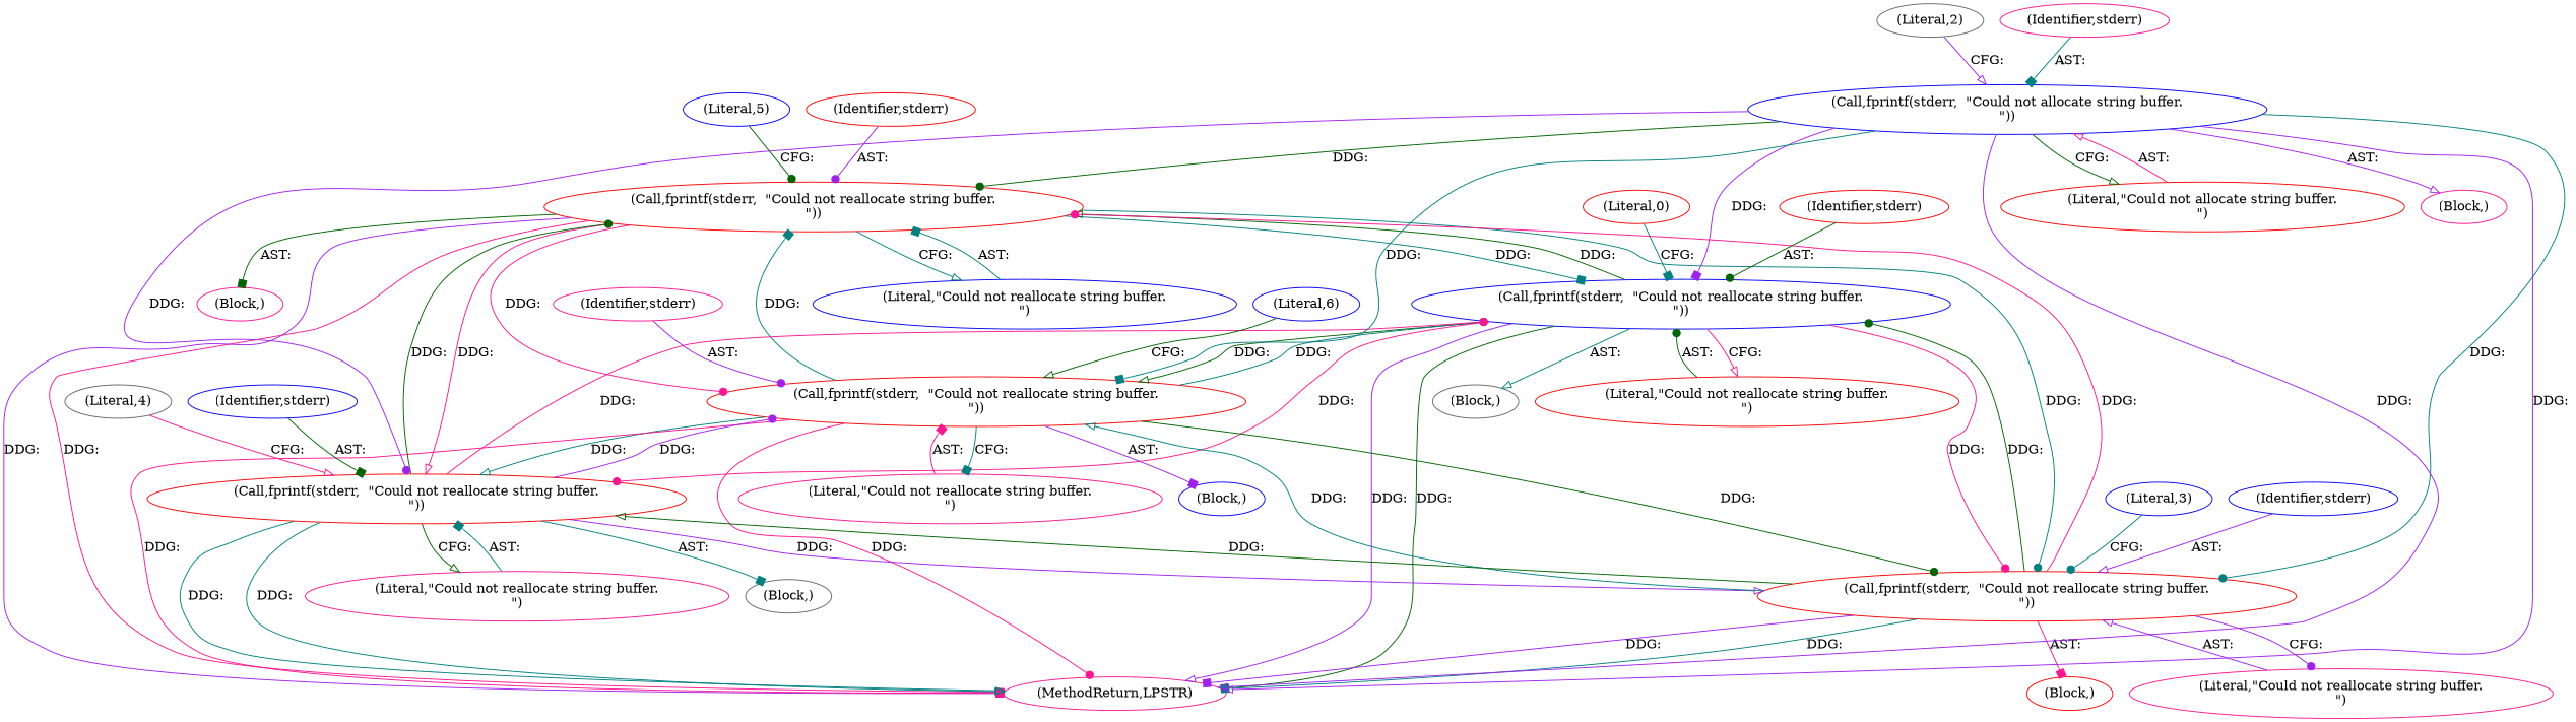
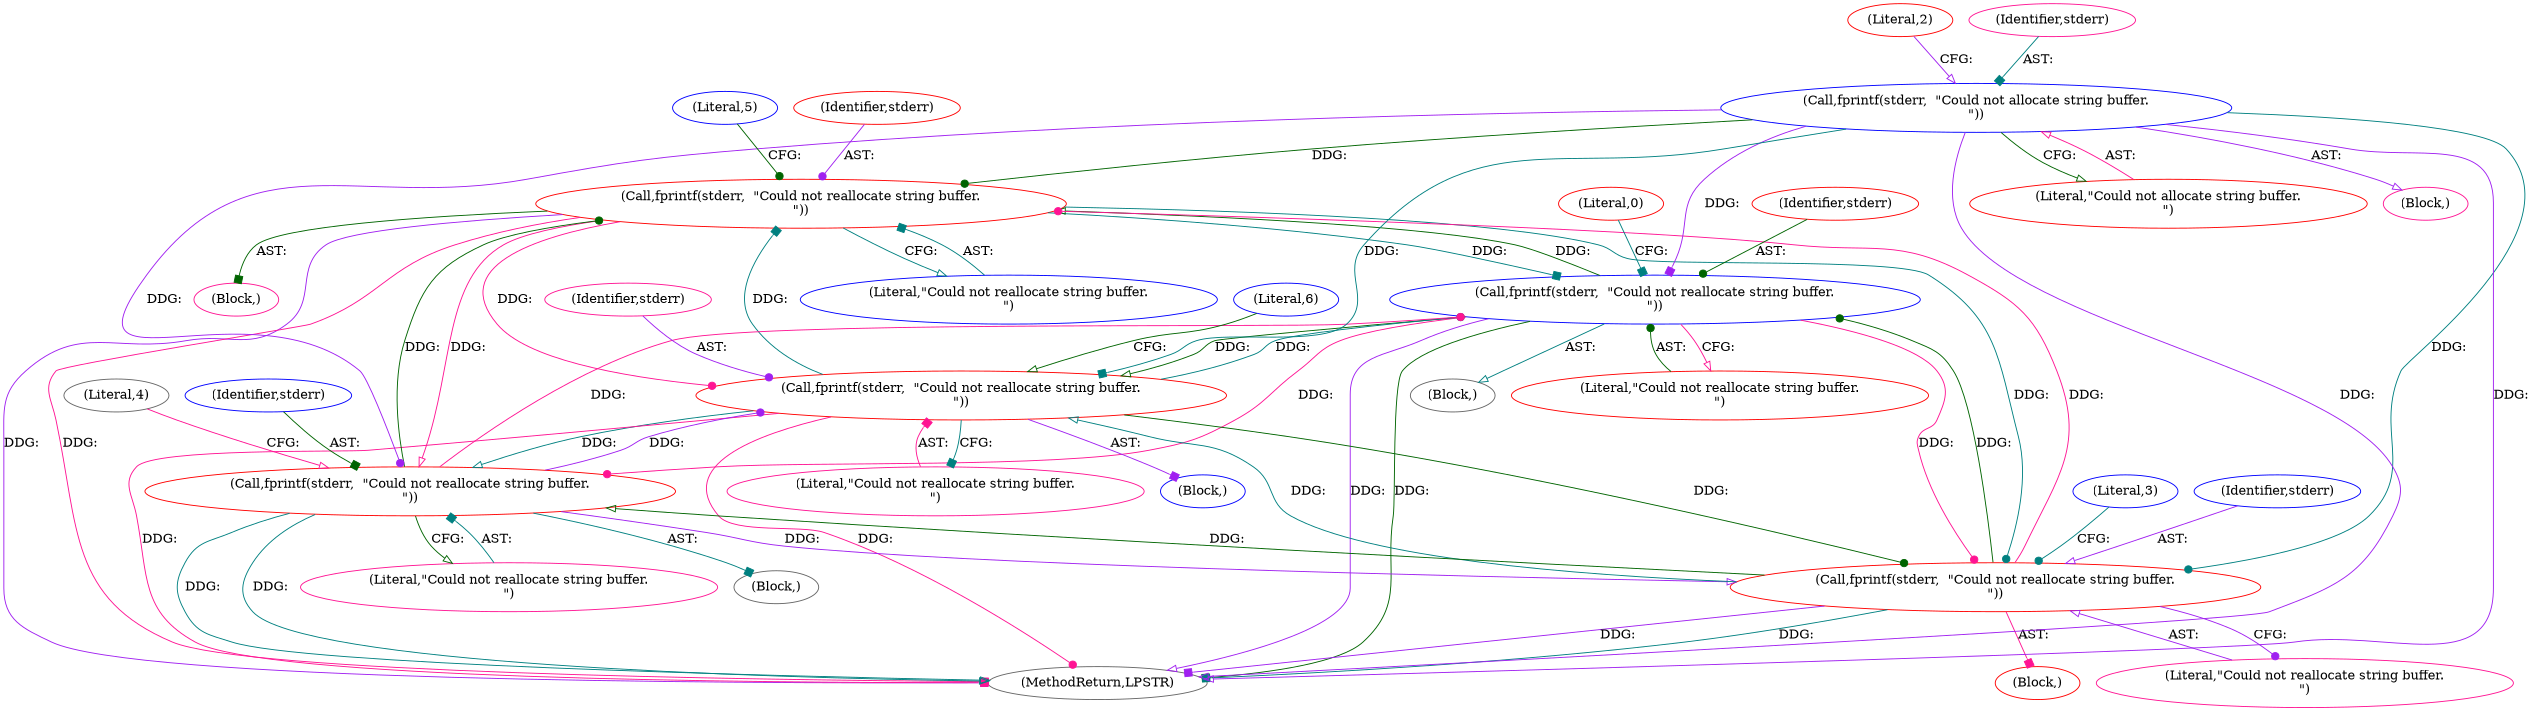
  digraph {
    node [color=red]
    edge [arrowhead=onormal color=teal]
    n1 [label="(Call,fprintf(stderr,  \"Could not reallocate string buffer.\n\"))"]
    n2 [color=blue label="(Call,fprintf(stderr,  \"Could not reallocate string buffer.\n\"))"]
    n3 [label="(Call,fprintf(stderr,  \"Could not reallocate string buffer.\n\"))"]
    n4 [label="(Call,fprintf(stderr,  \"Could not reallocate string buffer.\n\"))"]
    n5 [label="(Call,fprintf(stderr,  \"Could not reallocate string buffer.\n\"))"]
-   n6 [color=deeppink label="(MethodReturn,LPSTR)"]
+   n6 [color=gray40 label="(MethodReturn,LPSTR)"]
    n7 [color=blue label="(Literal,\"Could not reallocate string buffer.\n\")"]
    n8 [color=deeppink label="(Block,)"]
    n9 [label="(Literal,\"Could not reallocate string buffer.\n\")"]
    n10 [color=gray40 label="(Block,)"]
    n11 [color=deeppink label="(Literal,\"Could not reallocate string buffer.\n\")"]
    n12 [color=blue label="(Block,)"]
    n13 [color=deeppink label="(Literal,\"Could not reallocate string buffer.\n\")"]
    n14 [color=gray40 label="(Block,)"]
    n15 [color=deeppink label="(Literal,\"Could not reallocate string buffer.\n\")"]
    n16 [label="(Block,)"]
    n17 [color=blue label="(Call,fprintf(stderr,  \"Could not allocate string buffer.\n\"))"]
    n18 [label="(Literal,\"Could not allocate string buffer.\n\")"]
    n19 [color=deeppink label="(Block,)"]
    n20 [color=blue label="(Literal,5)"]
    n21 [color=blue label="(Literal,6)"]
-   n22 [color=gray40 label="(Literal,2)"]
+   n22 [label="(Literal,2)"]
    n23 [color=blue label="(Literal,3)"]
    n24 [color=deeppink label="(Identifier,stderr)"]
    n25 [color=deeppink label="(Identifier,stderr)"]
    n26 [label="(Identifier,stderr)"]
    n27 [label="(Identifier,stderr)"]
    n28 [color=gray40 label="(Literal,4)"]
    n29 [color=blue label="(Identifier,stderr)"]
    n30 [label="(Literal,0)"]
    n31 [color=blue label="(Identifier,stderr)"]
    n1 -> n2 [arrowhead=box label="DDG: "]
    n1 -> n3 [arrowhead=dot color=deeppink label="DDG: "]
    n1 -> n4 [color=deeppink label="DDG: "]
    n1 -> n5 [arrowhead=dot label="DDG: "]
    n1 -> n6 [arrowhead=box color=purple label="DDG: "]
    n1 -> n6 [arrowhead=box color=deeppink label="DDG: "]
    n1 -> n7 [label="CFG: "]
    n1 -> n8 [arrowhead=box color=darkgreen label="AST: "]
    n2 -> n1 [color=darkgreen label="DDG: "]
    n2 -> n3 [color=darkgreen label="DDG: "]
    n2 -> n4 [arrowhead=dot color=deeppink label="DDG: "]
    n2 -> n5 [arrowhead=dot color=deeppink label="DDG: "]
    n2 -> n6 [arrowhead=box color=darkgreen label="DDG: "]
    n2 -> n6 [color=purple label="DDG: "]
    n2 -> n9 [color=deeppink label="CFG: "]
    n2 -> n10 [label="AST: "]
    n3 -> n1 [arrowhead=box label="DDG: "]
    n3 -> n2 [arrowhead=dot label="DDG: "]
    n3 -> n4 [label="DDG: "]
    n3 -> n5 [arrowhead=dot color=darkgreen label="DDG: "]
    n3 -> n6 [arrowhead=dot color=deeppink label="DDG: "]
    n3 -> n6 [arrowhead=box color=deeppink label="DDG: "]
    n3 -> n11 [arrowhead=box label="CFG: "]
    n3 -> n12 [arrowhead=box color=purple label="AST: "]
    n4 -> n1 [arrowhead=dot color=darkgreen label="DDG: "]
    n4 -> n2 [arrowhead=dot color=deeppink label="DDG: "]
    n4 -> n3 [arrowhead=dot color=purple label="DDG: "]
    n4 -> n5 [color=purple label="DDG: "]
    n4 -> n6 [label="DDG: "]
    n4 -> n6 [label="DDG: "]
    n4 -> n13 [color=darkgreen label="CFG: "]
    n4 -> n14 [arrowhead=box label="AST: "]
    n5 -> n1 [arrowhead=dot color=deeppink label="DDG: "]
    n5 -> n2 [arrowhead=dot color=darkgreen label="DDG: "]
    n5 -> n3 [label="DDG: "]
    n5 -> n4 [color=darkgreen label="DDG: "]
    n5 -> n6 [arrowhead=box label="DDG: "]
    n5 -> n6 [arrowhead=box color=purple label="DDG: "]
    n5 -> n15 [arrowhead=dot color=purple label="CFG: "]
    n5 -> n16 [arrowhead=box color=deeppink label="AST: "]
    n7 -> n1 [arrowhead=box label="AST: "]
    n9 -> n2 [arrowhead=dot color=darkgreen label="AST: "]
    n11 -> n3 [arrowhead=box color=deeppink label="AST: "]
    n13 -> n4 [arrowhead=box label="AST: "]
    n15 -> n5 [color=purple label="AST: "]
    n17 -> n1 [arrowhead=dot color=darkgreen label="DDG: "]
    n17 -> n2 [arrowhead=box color=purple label="DDG: "]
    n17 -> n3 [arrowhead=box label="DDG: "]
    n17 -> n4 [arrowhead=dot color=purple label="DDG: "]
    n17 -> n5 [arrowhead=dot label="DDG: "]
    n17 -> n6 [color=purple label="DDG: "]
    n17 -> n6 [color=purple label="DDG: "]
    n17 -> n18 [color=darkgreen label="CFG: "]
    n17 -> n19 [color=purple label="AST: "]
    n18 -> n17 [color=deeppink label="AST: "]
    n20 -> n1 [arrowhead=dot color=darkgreen label="CFG: "]
    n21 -> n3 [color=darkgreen label="CFG: "]
    n22 -> n17 [color=purple label="CFG: "]
    n23 -> n5 [arrowhead=dot label="CFG: "]
    n24 -> n17 [arrowhead=box label="AST: "]
    n25 -> n3 [arrowhead=dot color=purple label="AST: "]
    n26 -> n2 [arrowhead=dot color=darkgreen label="AST: "]
    n27 -> n1 [arrowhead=dot color=purple label="AST: "]
    n28 -> n4 [color=deeppink label="CFG: "]
    n29 -> n4 [arrowhead=box color=darkgreen label="AST: "]
    n30 -> n2 [arrowhead=box label="CFG: "]
    n31 -> n5 [color=purple label="AST: "]
  }
